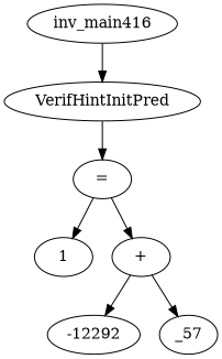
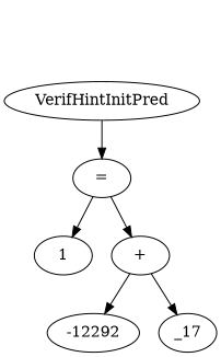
  digraph {
    fontname="DejaVu Serif"
    node [fontname="DejaVu Serif"]
    edge [fontname="DejaVu Serif"]
-   n1 [label=inv_main416]
    n2 [label=VerifHintInitPred]
    n3 [label="="]
    n4 [label=1]
    n5 [label="+"]
    n6 [label=-12292]
-   n7 [label=_57]
-   n1 -> n2
+   n7 [label=_17]
    n2 -> n3
    n3 -> n4
    n3 -> n5
    n5 -> n6
    n5 -> n7
  }
